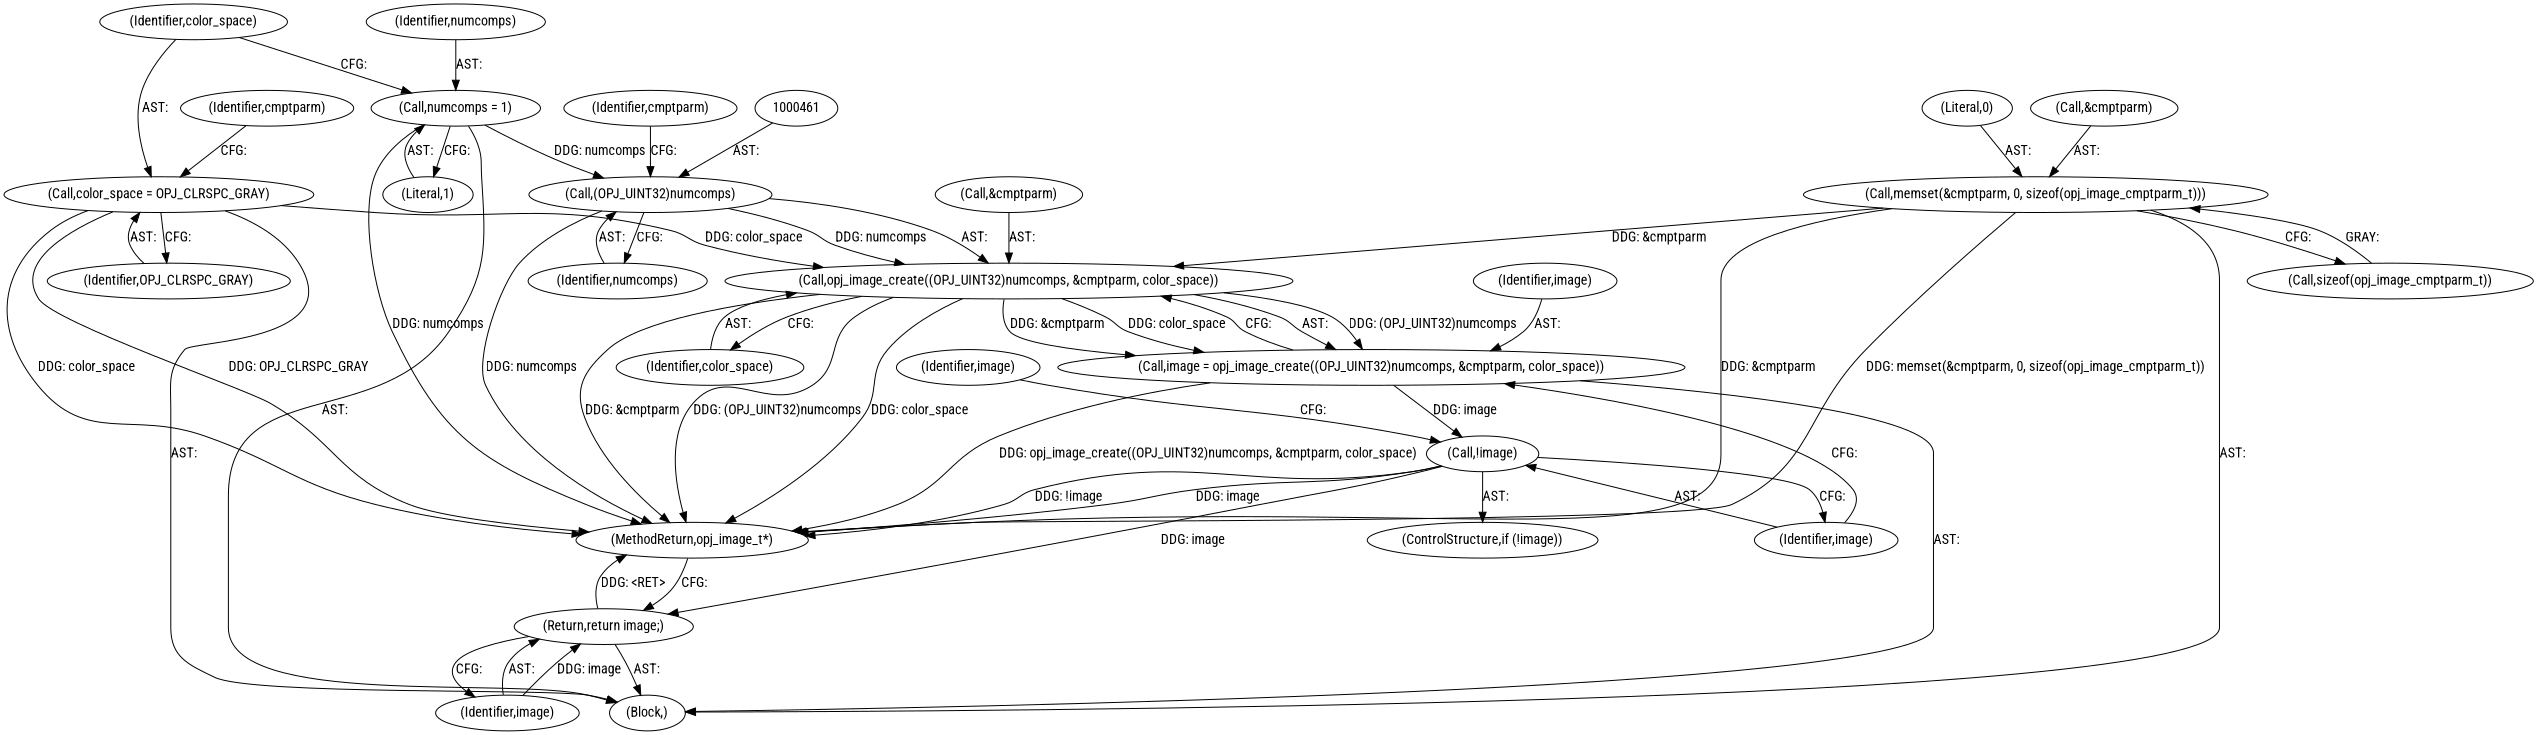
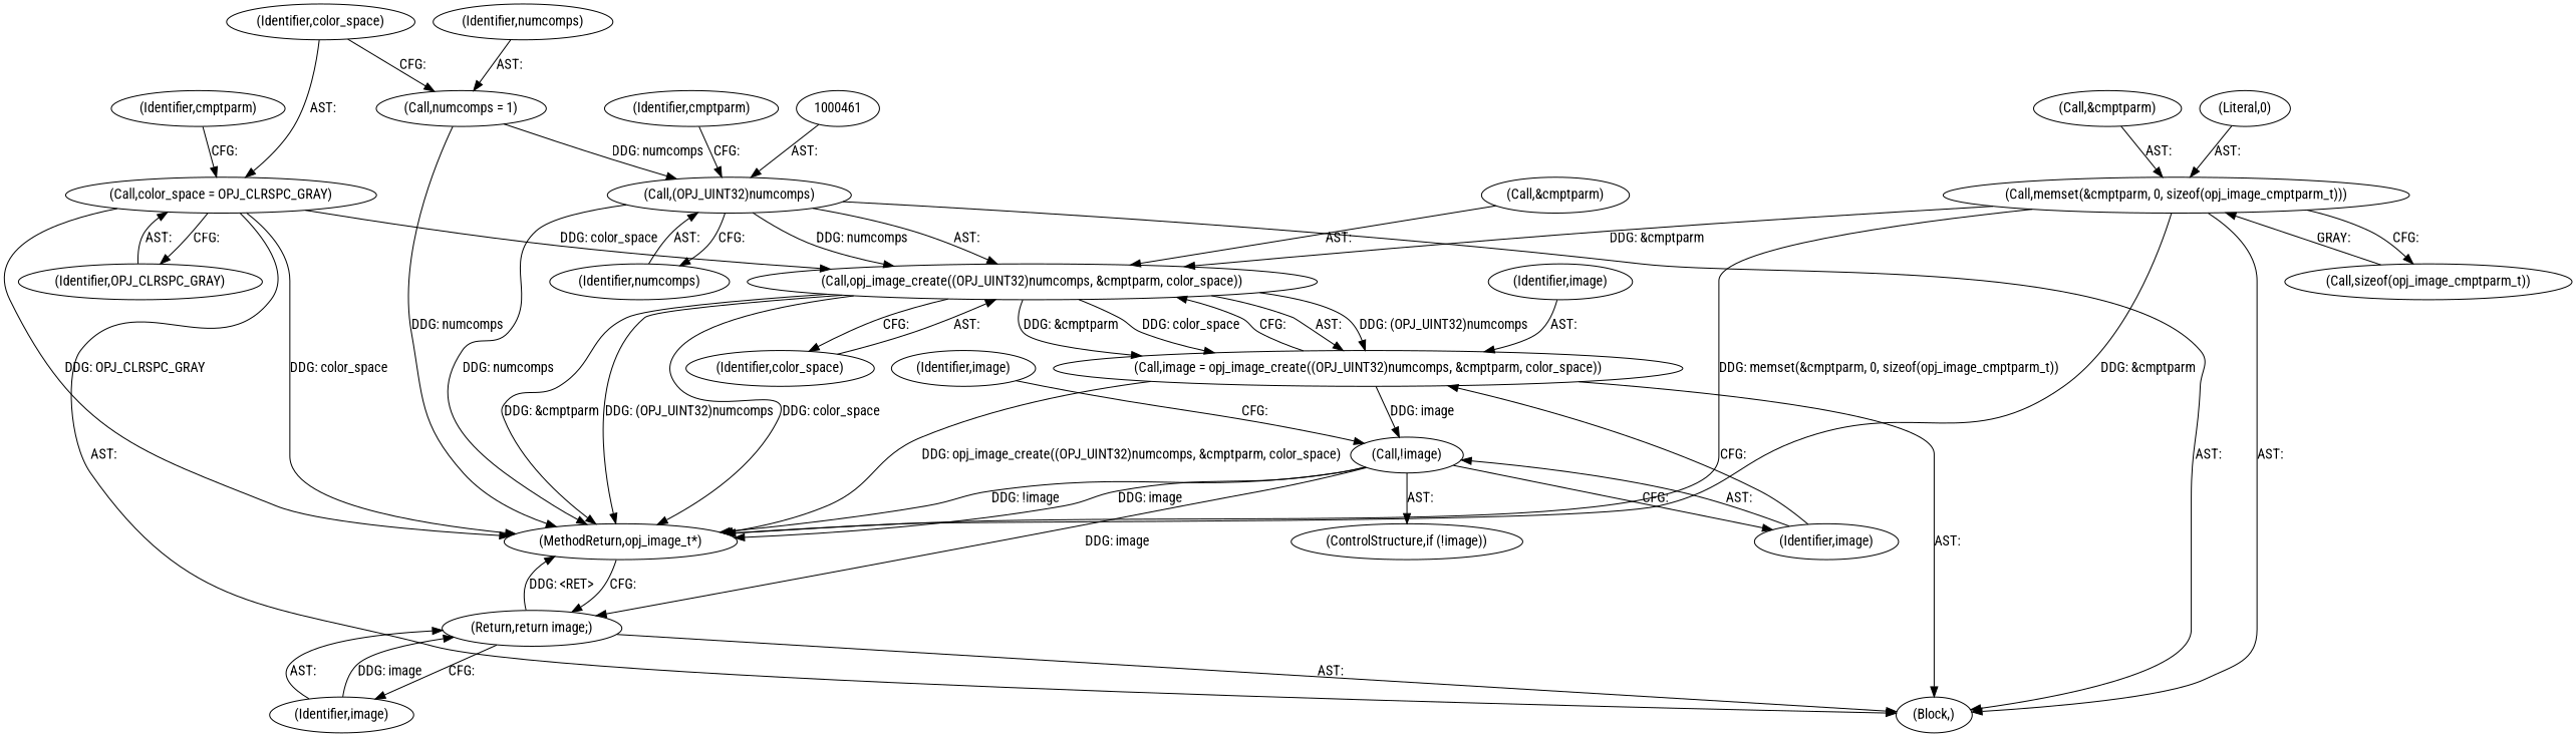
  digraph {
    fontname="Roboto Condensed"
    node [fontname="Roboto Condensed"]
    edge [fontname="Roboto Condensed"]
    n1 [label="(Call,opj_image_create((OPJ_UINT32)numcomps, &cmptparm, color_space))"]
    n2 [label="(Call,image = opj_image_create((OPJ_UINT32)numcomps, &cmptparm, color_space))"]
    n3 [label="(Identifier,color_space)"]
    n4 [label="(MethodReturn,opj_image_t*)"]
    n5 [label="(Block,)"]
    n6 [label="(Call,!image)"]
    n7 [label="(Return,return image;)"]
    n8 [label="(Call,(OPJ_UINT32)numcomps)"]
    n9 [label="(Identifier,numcomps)"]
    n10 [label="(Call,numcomps = 1)"]
-   n11 [label="(Literal,1)"]
    n12 [label="(Call,memset(&cmptparm, 0, sizeof(opj_image_cmptparm_t)))"]
    n13 [label="(Call,sizeof(opj_image_cmptparm_t))"]
    n14 [label="(Call,color_space = OPJ_CLRSPC_GRAY)"]
    n15 [label="(Identifier,OPJ_CLRSPC_GRAY)"]
    n16 [label="(Identifier,image)"]
    n17 [label="(ControlStructure,if (!image))"]
    n18 [label="(Identifier,image)"]
    n19 [label="(Call,&cmptparm)"]
    n20 [label="(Literal,0)"]
    n21 [label="(Identifier,numcomps)"]
    n22 [label="(Identifier,color_space)"]
    n23 [label="(Identifier,image)"]
    n24 [label="(Identifier,cmptparm)"]
    n25 [label="(Call,&cmptparm)"]
    n26 [label="(Identifier,cmptparm)"]
    n27 [label="(Identifier,image)"]
    1000461
    n1 -> n2 [label="AST: "]
    n1 -> n2 [label="DDG: (OPJ_UINT32)numcomps"]
    n1 -> n2 [label="DDG: &cmptparm"]
    n1 -> n2 [label="DDG: color_space"]
    n1 -> n3 [label="CFG: "]
    n1 -> n4 [label="DDG: (OPJ_UINT32)numcomps"]
    n1 -> n4 [label="DDG: color_space"]
    n1 -> n4 [label="DDG: &cmptparm"]
    n2 -> n1 [label="CFG: "]
    n2 -> n4 [label="DDG: opj_image_create((OPJ_UINT32)numcomps, &cmptparm, color_space)"]
    n2 -> n5 [label="AST: "]
    n2 -> n6 [label="DDG: image"]
    n3 -> n1 [label="AST: "]
    n4 -> n7 [label="CFG: "]
    n6 -> n4 [label="DDG: image"]
    n6 -> n4 [label="DDG: !image"]
    n6 -> n7 [label="DDG: image"]
    n6 -> n16 [label="CFG: "]
    n6 -> n17 [label="AST: "]
    n7 -> n4 [label="DDG: <RET>"]
    n7 -> n5 [label="AST: "]
    n7 -> n18 [label="CFG: "]
    n8 -> n1 [label="AST: "]
    n8 -> n1 [label="DDG: numcomps"]
    n8 -> n4 [label="DDG: numcomps"]
    n8 -> n9 [label="CFG: "]
    n9 -> n8 [label="AST: "]
    n10 -> n4 [label="DDG: numcomps"]
-   n10 -> n5 [label="AST: "]
+   n8 -> n5 [label="AST: "]
    n10 -> n8 [label="DDG: numcomps"]
-   n10 -> n11 [label="CFG: "]
-   n11 -> n10 [label="AST: "]
    n12 -> n1 [label="DDG: &cmptparm"]
    n12 -> n4 [label="DDG: memset(&cmptparm, 0, sizeof(opj_image_cmptparm_t))"]
    n12 -> n4 [label="DDG: &cmptparm"]
    n12 -> n5 [label="AST: "]
    n12 -> n13 [label="CFG: "]
    n13 -> n12 [label="GRAY: "]
    n14 -> n1 [label="DDG: color_space"]
    n14 -> n4 [label="DDG: OPJ_CLRSPC_GRAY"]
    n14 -> n4 [label="DDG: color_space"]
    n14 -> n5 [label="AST: "]
    n14 -> n15 [label="CFG: "]
    n15 -> n14 [label="AST: "]
    n16 -> n2 [label="CFG: "]
    n16 -> n6 [label="AST: "]
    n18 -> n7 [label="AST: "]
    n18 -> n7 [label="DDG: image"]
    n19 -> n12 [label="AST: "]
    n20 -> n12 [label="AST: "]
    n21 -> n10 [label="AST: "]
    n22 -> n10 [label="CFG: "]
    n22 -> n14 [label="AST: "]
    n23 -> n2 [label="AST: "]
    n24 -> n8 [label="CFG: "]
    n25 -> n1 [label="AST: "]
    n26 -> n14 [label="CFG: "]
    n27 -> n6 [label="CFG: "]
    1000461 -> n8 [label="AST: "]
  }
